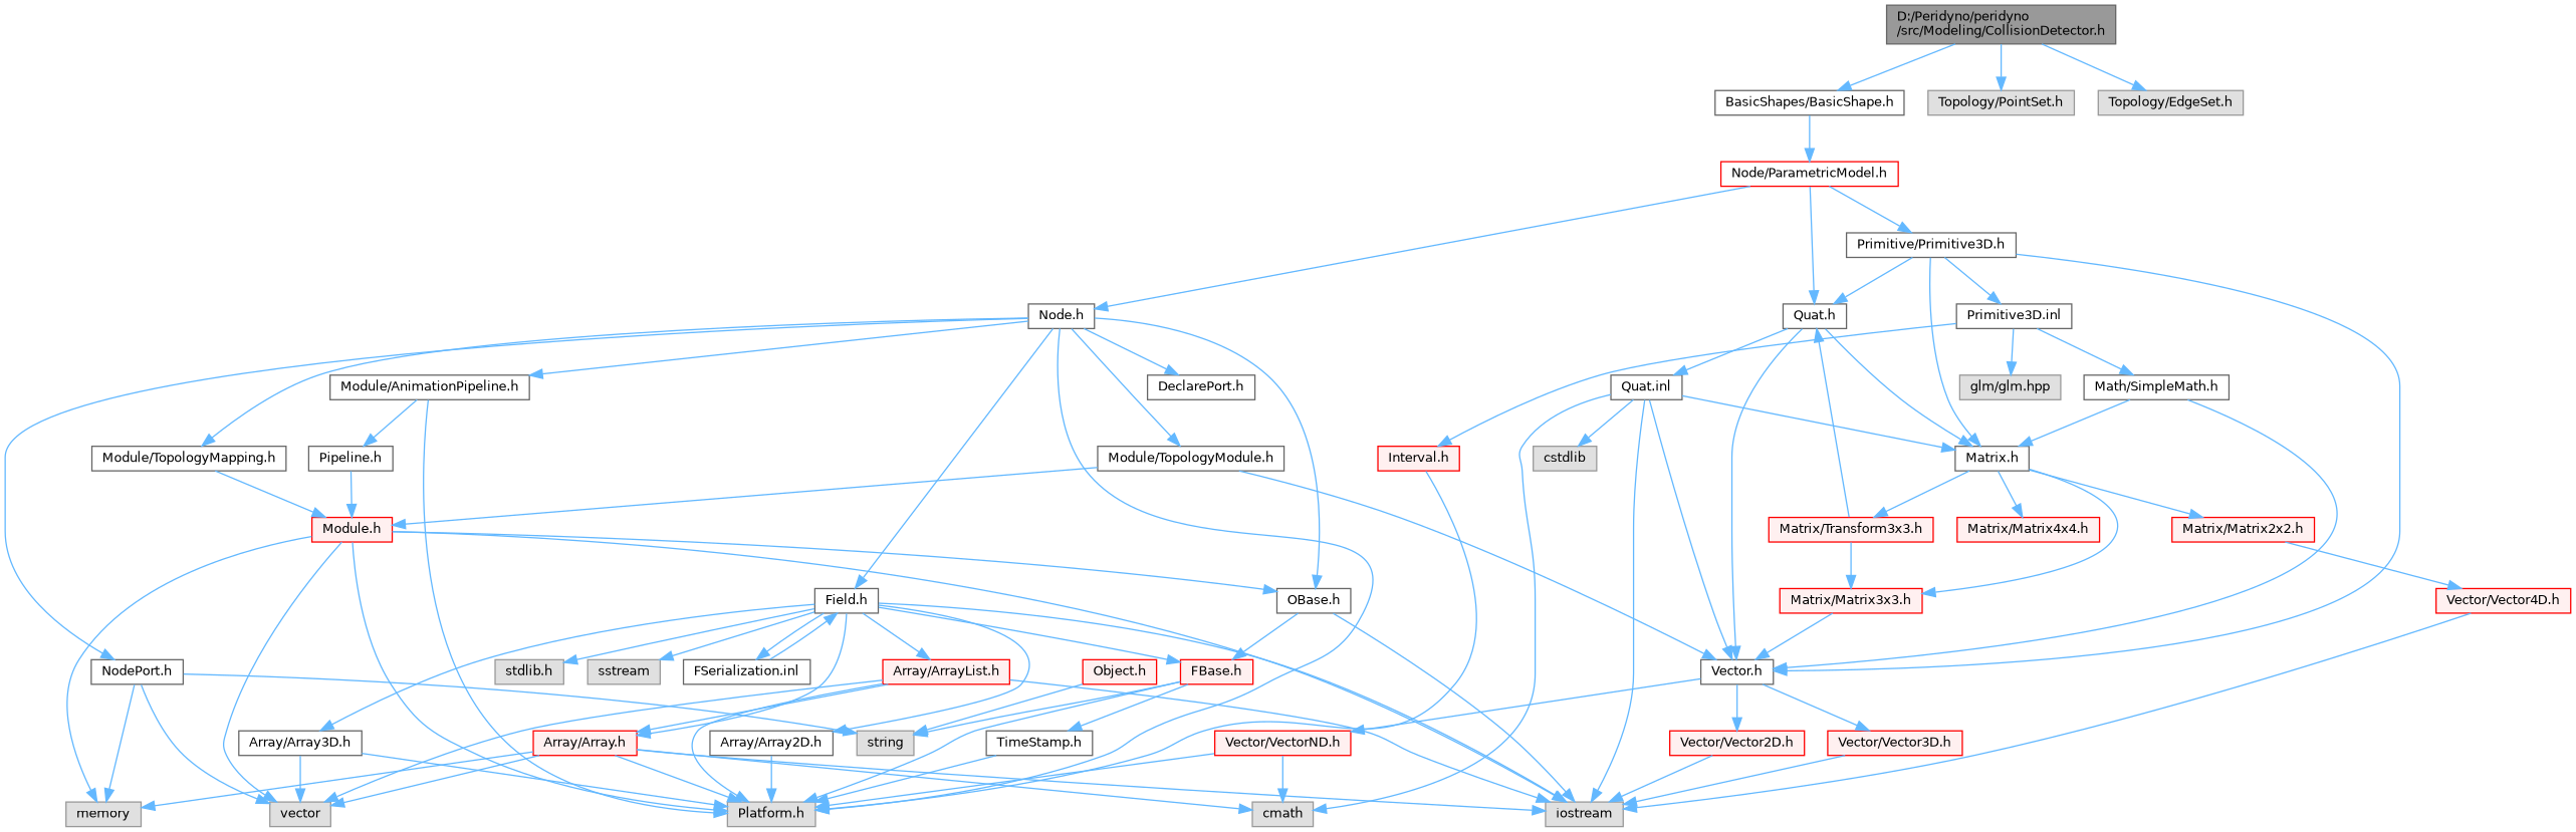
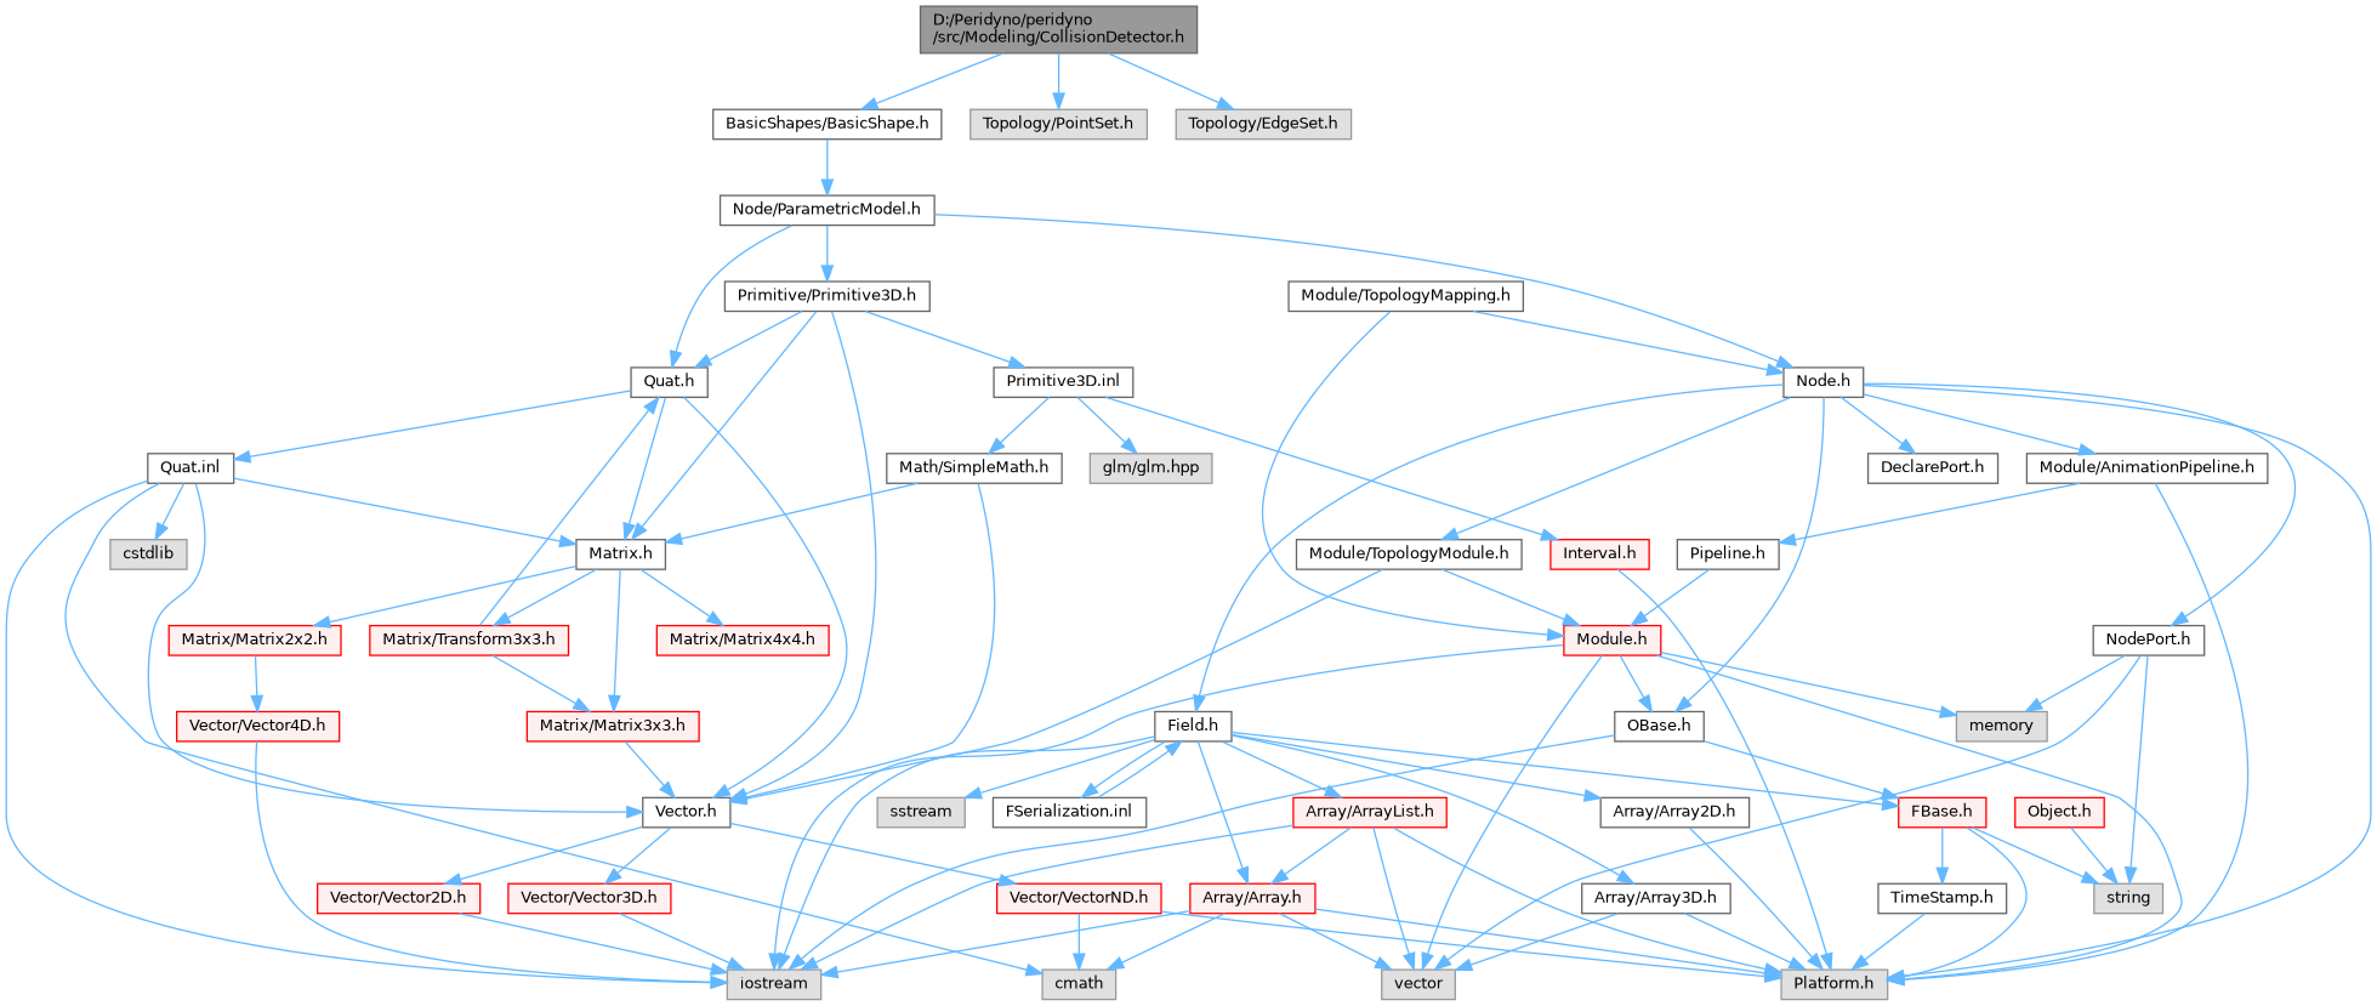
  digraph {
    node [color=grey40 fillcolor=white fontname=Helvetica fontsize=10 shape=box style=filled]
    edge [color=steelblue1 fontname=Helvetica fontsize=10 labelfontname=Helvetica labelfontsize=10 style=solid]
    n1 [color=gray40 fillcolor=grey60 fontcolor=black height=0.2 label="D:/Peridyno/peridyno\l/src/Modeling/CollisionDetector.h" width=0.4]
    n2 [height=0.2 label="BasicShapes/BasicShape.h" width=0.4]
    n3 [color=grey60 fillcolor="#E0E0E0" height=0.2 label="Topology/PointSet.h" width=0.4]
    n4 [color=grey60 fillcolor="#E0E0E0" height=0.2 label="Topology/EdgeSet.h" width=0.4]
-   n5 [color=red height=0.2 label="Node/ParametricModel.h" width=0.4]
+   n5 [height=0.2 label="Node/ParametricModel.h" width=0.4]
    n6 [height=0.2 label="Node.h" width=0.4]
    n7 [height=0.2 label="Quat.h" width=0.4]
    n8 [height=0.2 label="Primitive/Primitive3D.h" width=0.4]
    n9 [height=0.2 label="OBase.h" width=0.4]
    n10 [color=grey60 fillcolor="#E0E0E0" height=0.2 label="Platform.h" width=0.4]
    n11 [height=0.2 label="Field.h" width=0.4]
    n12 [height=0.2 label="DeclarePort.h" width=0.4]
    n13 [height=0.2 label="NodePort.h" width=0.4]
    n14 [height=0.2 label="Module/TopologyModule.h" width=0.4]
    n15 [height=0.2 label="Module/TopologyMapping.h" width=0.4]
    n16 [height=0.2 label="Module/AnimationPipeline.h" width=0.4]
    n17 [height=0.2 label="Vector.h" width=0.4]
    n18 [height=0.2 label="Matrix.h" width=0.4]
    n19 [height=0.2 label="Quat.inl" width=0.4]
    n20 [height=0.2 label="Primitive3D.inl" width=0.4]
    n21 [color=grey60 fillcolor="#E0E0E0" height=0.2 label=iostream width=0.4]
    n22 [color=red fillcolor="#FFF0F0" height=0.2 label="FBase.h" width=0.4]
-   n23 [color=grey60 fillcolor="#E0E0E0" height=0.2 label="stdlib.h" width=0.4]
    n24 [color=grey60 fillcolor="#E0E0E0" height=0.2 label=sstream width=0.4]
    n25 [color=red fillcolor="#FFF0F0" height=0.2 label="Array/Array.h" width=0.4]
    n26 [height=0.2 label="Array/Array2D.h" width=0.4]
    n27 [height=0.2 label="Array/Array3D.h" width=0.4]
    n28 [color=red fillcolor="#FFF0F0" height=0.2 label="Array/ArrayList.h" width=0.4]
    n29 [height=0.2 label="FSerialization.inl" width=0.4]
    n30 [color=grey60 fillcolor="#E0E0E0" height=0.2 label=string width=0.4]
    n31 [color=grey60 fillcolor="#E0E0E0" height=0.2 label=vector width=0.4]
    n32 [color=grey60 fillcolor="#E0E0E0" height=0.2 label=memory width=0.4]
    n33 [color=red fillcolor="#FFF0F0" height=0.2 label="Module.h" width=0.4]
    n34 [height=0.2 label="Pipeline.h" width=0.4]
    n35 [height=0.2 label="TimeStamp.h" width=0.4]
    n36 [color=red fillcolor="#FFF0F0" height=0.2 label="Object.h" width=0.4]
    n37 [color=grey60 fillcolor="#E0E0E0" height=0.2 label=cmath width=0.4]
    n38 [color=red fillcolor="#FFF0F0" height=0.2 label="Vector/Vector2D.h" width=0.4]
    n39 [color=red fillcolor="#FFF0F0" height=0.2 label="Vector/Vector3D.h" width=0.4]
    n40 [color=red fillcolor="#FFF0F0" height=0.2 label="Vector/VectorND.h" width=0.4]
    n41 [color=red fillcolor="#FFF0F0" height=0.2 label="Vector/Vector4D.h" width=0.4]
    n42 [color=red fillcolor="#FFF0F0" height=0.2 label="Matrix/Matrix2x2.h" width=0.4]
    n43 [color=red fillcolor="#FFF0F0" height=0.2 label="Matrix/Matrix3x3.h" width=0.4]
    n44 [color=red fillcolor="#FFF0F0" height=0.2 label="Matrix/Matrix4x4.h" width=0.4]
    n45 [color=red fillcolor="#FFF0F0" height=0.2 label="Matrix/Transform3x3.h" width=0.4]
    n46 [color=grey60 fillcolor="#E0E0E0" height=0.2 label=cstdlib width=0.4]
    n47 [height=0.2 label="Math/SimpleMath.h" width=0.4]
    n48 [color=red fillcolor="#FFF0F0" height=0.2 label="Interval.h" width=0.4]
    n49 [color=grey60 fillcolor="#E0E0E0" height=0.2 label="glm/glm.hpp" width=0.4]
    n1 -> n2
    n1 -> n3
    n1 -> n4
    n2 -> n5
    n5 -> n6
    n5 -> n7
    n5 -> n8
    n6 -> n9
    n6 -> n10
    n6 -> n11
    n6 -> n12
    n6 -> n13
    n6 -> n14
-   n6 -> n15
+   n15 -> n6
    n6 -> n16
    n7 -> n17
    n7 -> n18
    n7 -> n19
    n8 -> n7
    n8 -> n17
    n8 -> n18
    n8 -> n20
    n9 -> n21
    n9 -> n22
    n11 -> n21
    n11 -> n22
-   n11 -> n23
    n11 -> n24
    n11 -> n25
    n11 -> n26
    n11 -> n27
    n11 -> n28
    n11 -> n29
    n13 -> n30
    n13 -> n31
    n13 -> n32
    n14 -> n17
    n14 -> n33
    n15 -> n33
    n16 -> n10
    n16 -> n34
    n17 -> n38
    n17 -> n39
    n17 -> n40
    n18 -> n42
    n18 -> n43
    n18 -> n44
    n18 -> n45
    n19 -> n17
    n19 -> n18
    n19 -> n21
    n19 -> n37
    n19 -> n46
    n20 -> n47
    n20 -> n48
    n20 -> n49
    n22 -> n10
    n22 -> n30
    n22 -> n35
    n25 -> n10
    n25 -> n21
    n25 -> n31
-   n25 -> n32
    n25 -> n37
    n26 -> n10
    n27 -> n10
    n27 -> n31
    n28 -> n10
    n28 -> n21
    n28 -> n25
    n28 -> n31
    n29 -> n11
    n33 -> n9
    n33 -> n10
    n33 -> n21
    n33 -> n31
    n33 -> n32
    n34 -> n33
    n35 -> n10
    n36 -> n30
    n38 -> n21
    n39 -> n21
    n40 -> n10
    n40 -> n37
    n41 -> n21
    n42 -> n41
    n43 -> n17
    n45 -> n7
    n45 -> n43
    n47 -> n17
    n47 -> n18
    n48 -> n10
  }
